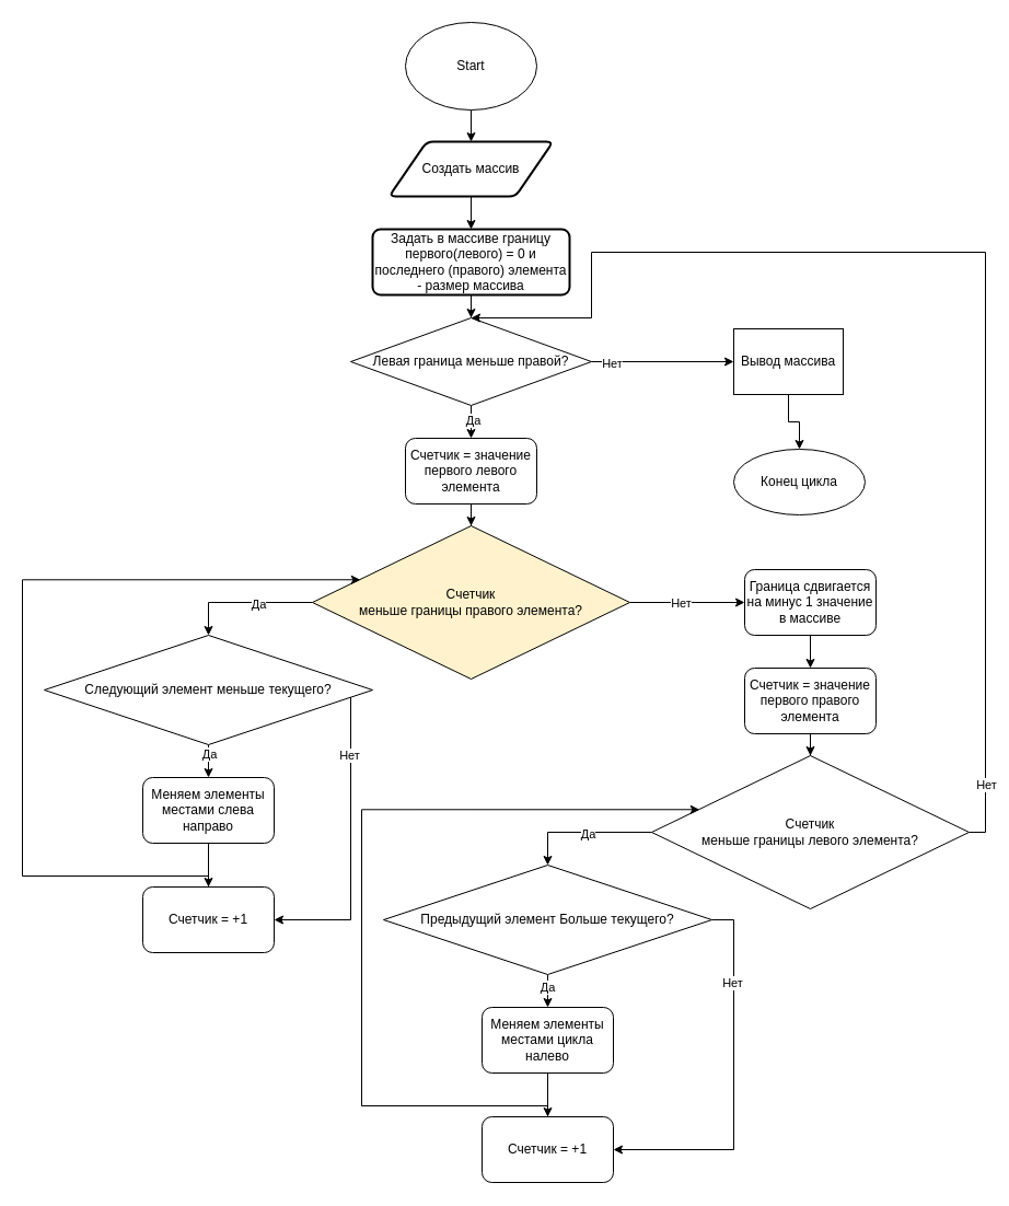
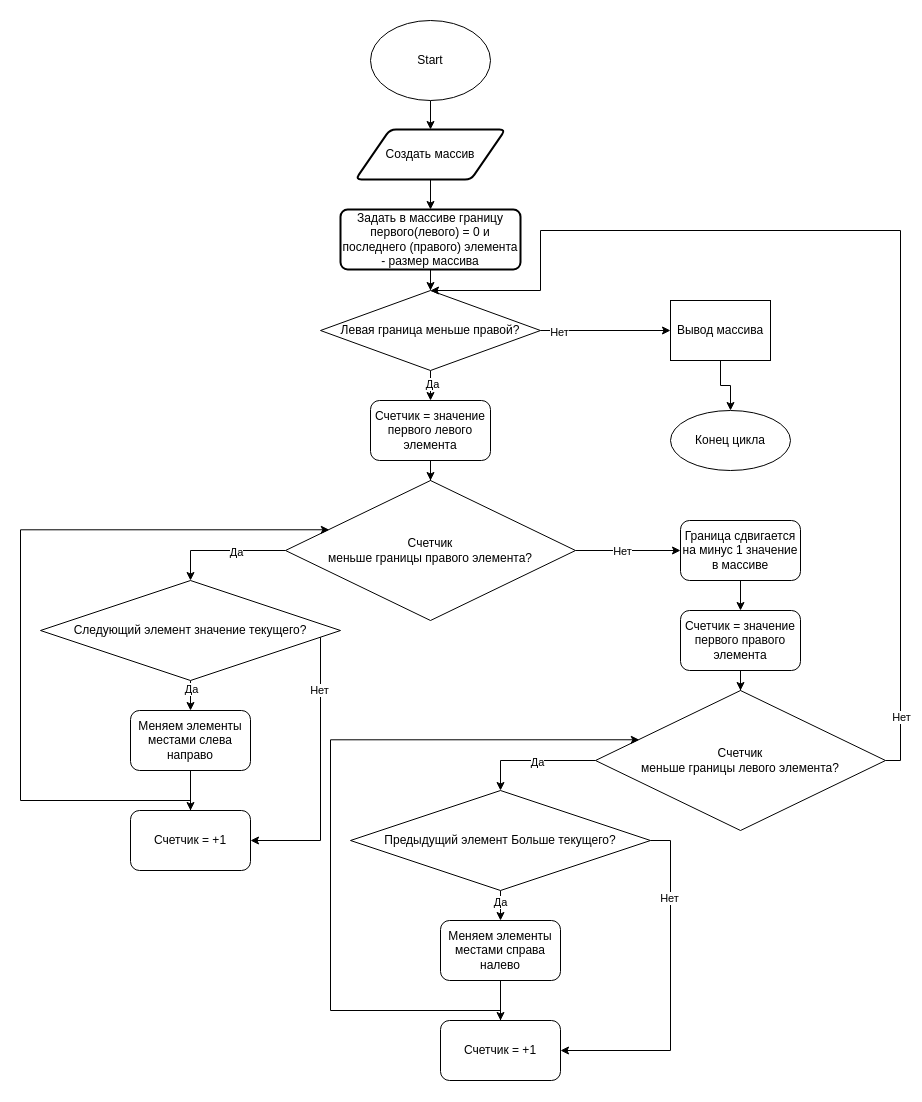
  <mxCell id="0" />
  <mxCell id="1" parent="0" />
  <mxCell id="2" value="" style="edgeStyle=orthogonalEdgeStyle;rounded=0;orthogonalLoop=1;jettySize=auto;html=1;startArrow=none;" edge="1" parent="1" source="7" target="6"><mxGeometry relative="1" as="geometry" /></mxCell>
  <mxCell id="3" value="" style="edgeStyle=orthogonalEdgeStyle;rounded=0;orthogonalLoop=1;jettySize=auto;html=1;entryX=0.5;entryY=0;entryDx=0;entryDy=0;" edge="1" parent="1" source="4" target="7"><mxGeometry relative="1" as="geometry"><mxPoint x="430" y="241" as="targetPoint" /></mxGeometry></mxCell>
  <mxCell id="4" value="Start" style="ellipse;whiteSpace=wrap;html=1;" vertex="1" parent="1"><mxGeometry x="370" y="20" width="120" height="80" as="geometry" /></mxCell>
  <mxCell id="5" style="edgeStyle=orthogonalEdgeStyle;rounded=0;orthogonalLoop=1;jettySize=auto;html=1;" edge="1" parent="1" source="6" target="25"><mxGeometry relative="1" as="geometry" /></mxCell>
  <mxCell id="6" value="Задать в массиве границу первого(левого) = 0 и последнего (правого) элемента - размер массива" style="whiteSpace=wrap;html=1;strokeWidth=2;rounded=1;arcSize=12;" vertex="1" parent="1"><mxGeometry x="340" y="209" width="180" height="60" as="geometry" /></mxCell>
  <mxCell id="7" value="Создать массив" style="shape=parallelogram;html=1;strokeWidth=2;perimeter=parallelogramPerimeter;whiteSpace=wrap;rounded=1;arcSize=12;size=0.23;" vertex="1" parent="1"><mxGeometry x="355" y="129" width="150" height="50" as="geometry" /></mxCell>
  <mxCell id="8" value="" style="edgeStyle=orthogonalEdgeStyle;rounded=0;orthogonalLoop=1;jettySize=auto;html=1;" edge="1" parent="1" source="12" target="16"><mxGeometry relative="1" as="geometry" /></mxCell>
  <mxCell id="9" value="Нет" style="edgeLabel;html=1;align=center;verticalAlign=middle;resizable=0;points=[];" vertex="1" connectable="0" parent="8"><mxGeometry x="0.248" y="-4" relative="1" as="geometry"><mxPoint x="-20" y="-4" as="offset" /></mxGeometry></mxCell>
  <mxCell id="10" style="edgeStyle=orthogonalEdgeStyle;rounded=0;orthogonalLoop=1;jettySize=auto;html=1;" edge="1" parent="1" source="12" target="32"><mxGeometry relative="1" as="geometry"><Array as="points"><mxPoint x="230" y="550" /><mxPoint x="230" y="550" /></Array></mxGeometry></mxCell>
  <mxCell id="11" value="Да" style="edgeLabel;html=1;align=center;verticalAlign=middle;resizable=0;points=[];" vertex="1" connectable="0" parent="10"><mxGeometry x="-0.202" y="1" relative="1" as="geometry"><mxPoint as="offset" /></mxGeometry></mxCell>
- <mxCell id="12" value="Счетчик&lt;br&gt;меньше границы правого элемента?" style="rhombus;whiteSpace=wrap;html=1;fillColor=#fff2cc;" vertex="1" parent="1"><mxGeometry x="285" y="480" width="290" height="140" as="geometry" /></mxCell>
+ <mxCell id="12" value="Счетчик&lt;br&gt;меньше границы правого элемента?" style="rhombus;whiteSpace=wrap;html=1;" vertex="1" parent="1"><mxGeometry x="285" y="480" width="290" height="140" as="geometry" /></mxCell>
  <mxCell id="13" value="" style="edgeStyle=orthogonalEdgeStyle;rounded=0;orthogonalLoop=1;jettySize=auto;html=1;" edge="1" parent="1" source="14" target="20"><mxGeometry relative="1" as="geometry" /></mxCell>
  <mxCell id="14" value="Меняем элементы местами слева направо" style="rounded=1;whiteSpace=wrap;html=1;" vertex="1" parent="1"><mxGeometry x="130" y="710" width="120" height="60" as="geometry" /></mxCell>
  <mxCell id="15" value="" style="edgeStyle=orthogonalEdgeStyle;rounded=0;orthogonalLoop=1;jettySize=auto;html=1;" edge="1" parent="1" source="16" target="27"><mxGeometry relative="1" as="geometry" /></mxCell>
  <mxCell id="16" value="Граница сдвигается на минус 1 значение в массиве" style="rounded=1;whiteSpace=wrap;html=1;" vertex="1" parent="1"><mxGeometry x="680" y="520" width="120" height="60" as="geometry" /></mxCell>
  <mxCell id="17" value="" style="edgeStyle=orthogonalEdgeStyle;rounded=0;orthogonalLoop=1;jettySize=auto;html=1;" edge="1" parent="1" source="18" target="12"><mxGeometry relative="1" as="geometry" /></mxCell>
  <mxCell id="18" value="Счетчик = значение первого левого элемента" style="rounded=1;whiteSpace=wrap;html=1;" vertex="1" parent="1"><mxGeometry x="370" y="400" width="120" height="60" as="geometry" /></mxCell>
  <mxCell id="19" style="edgeStyle=orthogonalEdgeStyle;rounded=0;orthogonalLoop=1;jettySize=auto;html=1;entryX=0.151;entryY=0.352;entryDx=0;entryDy=0;entryPerimeter=0;" edge="1" parent="1" source="20" target="12"><mxGeometry relative="1" as="geometry"><Array as="points"><mxPoint x="20" y="800" /><mxPoint x="20" y="529" /></Array></mxGeometry></mxCell>
  <mxCell id="20" value="Счетчик = +1" style="whiteSpace=wrap;html=1;rounded=1;" vertex="1" parent="1"><mxGeometry x="130" y="810" width="120" height="60" as="geometry" /></mxCell>
  <mxCell id="21" value="" style="edgeStyle=orthogonalEdgeStyle;rounded=0;orthogonalLoop=1;jettySize=auto;html=1;" edge="1" parent="1" source="25" target="48"><mxGeometry relative="1" as="geometry" /></mxCell>
  <mxCell id="22" value="Нет" style="edgeLabel;html=1;align=center;verticalAlign=middle;resizable=0;points=[];" vertex="1" connectable="0" parent="21"><mxGeometry x="-0.733" y="-1" relative="1" as="geometry"><mxPoint x="1" as="offset" /></mxGeometry></mxCell>
  <mxCell id="23" value="" style="edgeStyle=orthogonalEdgeStyle;rounded=0;orthogonalLoop=1;jettySize=auto;html=1;" edge="1" parent="1" source="25" target="18"><mxGeometry relative="1" as="geometry"><Array as="points"><mxPoint x="430" y="380" /><mxPoint x="430" y="380" /></Array></mxGeometry></mxCell>
  <mxCell id="24" value="Да" style="edgeLabel;html=1;align=center;verticalAlign=middle;resizable=0;points=[];" vertex="1" connectable="0" parent="23"><mxGeometry x="-0.159" y="1" relative="1" as="geometry"><mxPoint as="offset" /></mxGeometry></mxCell>
  <mxCell id="25" value="Левая граница меньше правой?" style="rhombus;whiteSpace=wrap;html=1;" vertex="1" parent="1"><mxGeometry x="320" y="290" width="220" height="80" as="geometry" /></mxCell>
  <mxCell id="26" style="edgeStyle=orthogonalEdgeStyle;rounded=0;orthogonalLoop=1;jettySize=auto;html=1;" edge="1" parent="1" source="27" target="37"><mxGeometry relative="1" as="geometry" /></mxCell>
  <mxCell id="27" value="Счетчик = значение первого правого элемента" style="rounded=1;whiteSpace=wrap;html=1;" vertex="1" parent="1"><mxGeometry x="680" y="610" width="120" height="60" as="geometry" /></mxCell>
  <mxCell id="28" value="" style="edgeStyle=orthogonalEdgeStyle;rounded=0;orthogonalLoop=1;jettySize=auto;html=1;" edge="1" parent="1" source="32" target="14"><mxGeometry relative="1" as="geometry"><Array as="points"><mxPoint x="190" y="690" /><mxPoint x="190" y="690" /></Array></mxGeometry></mxCell>
  <mxCell id="29" value="Да" style="edgeLabel;html=1;align=center;verticalAlign=middle;resizable=0;points=[];" vertex="1" connectable="0" parent="28"><mxGeometry x="-0.456" relative="1" as="geometry"><mxPoint as="offset" /></mxGeometry></mxCell>
  <mxCell id="30" style="edgeStyle=orthogonalEdgeStyle;rounded=0;orthogonalLoop=1;jettySize=auto;html=1;entryX=1;entryY=0.5;entryDx=0;entryDy=0;" edge="1" parent="1" source="32" target="20"><mxGeometry relative="1" as="geometry"><Array as="points"><mxPoint x="320" y="840" /></Array></mxGeometry></mxCell>
  <mxCell id="31" value="Нет" style="edgeLabel;html=1;align=center;verticalAlign=middle;resizable=0;points=[];" vertex="1" connectable="0" parent="30"><mxGeometry x="-0.609" y="-2" relative="1" as="geometry"><mxPoint as="offset" /></mxGeometry></mxCell>
- <mxCell id="32" value="Следующий элемент меньше текущего?" style="rhombus;whiteSpace=wrap;html=1;" vertex="1" parent="1"><mxGeometry y="580" width="300" height="100" as="geometry" x="40" /></mxCell>
+ <mxCell id="32" value="Следующий элемент значение текущего?" style="rhombus;whiteSpace=wrap;html=1;" vertex="1" parent="1"><mxGeometry y="580" width="300" height="100" as="geometry" x="40" /></mxCell>
  <mxCell id="33" style="edgeStyle=orthogonalEdgeStyle;rounded=0;orthogonalLoop=1;jettySize=auto;html=1;" edge="1" parent="1" source="37" target="46"><mxGeometry relative="1" as="geometry"><Array as="points"><mxPoint x="540" y="760" /><mxPoint x="540" y="760" /></Array></mxGeometry></mxCell>
  <mxCell id="34" value="Да" style="edgeLabel;html=1;align=center;verticalAlign=middle;resizable=0;points=[];" vertex="1" connectable="0" parent="33"><mxGeometry x="-0.049" y="1" relative="1" as="geometry"><mxPoint as="offset" /></mxGeometry></mxCell>
  <mxCell id="35" style="edgeStyle=orthogonalEdgeStyle;rounded=0;orthogonalLoop=1;jettySize=auto;html=1;entryX=0.5;entryY=0;entryDx=0;entryDy=0;" edge="1" parent="1" source="37" target="25"><mxGeometry relative="1" as="geometry"><Array as="points"><mxPoint x="900" y="760" /><mxPoint x="900" y="230" /><mxPoint x="540" y="230" /><mxPoint x="540" y="290" /></Array></mxGeometry></mxCell>
  <mxCell id="36" value="Нет" style="edgeLabel;html=1;align=center;verticalAlign=middle;resizable=0;points=[];" vertex="1" connectable="0" parent="35"><mxGeometry x="-0.89" relative="1" as="geometry"><mxPoint as="offset" /></mxGeometry></mxCell>
  <mxCell id="37" value="Счетчик&lt;br&gt;меньше границы левого элемента?" style="rhombus;whiteSpace=wrap;html=1;" vertex="1" parent="1"><mxGeometry x="595" y="690" width="290" height="140" as="geometry" /></mxCell>
  <mxCell id="38" value="" style="edgeStyle=orthogonalEdgeStyle;rounded=0;orthogonalLoop=1;jettySize=auto;html=1;" edge="1" parent="1" source="39" target="41"><mxGeometry relative="1" as="geometry" /></mxCell>
- <mxCell id="39" value="Меняем элементы местами цикла налево" style="rounded=1;whiteSpace=wrap;html=1;" vertex="1" parent="1"><mxGeometry x="440" y="920" width="120" height="60" as="geometry" /></mxCell>
+ <mxCell id="39" value="Меняем элементы местами справа налево" style="rounded=1;whiteSpace=wrap;html=1;" vertex="1" parent="1"><mxGeometry x="440" y="920" width="120" height="60" as="geometry" /></mxCell>
  <mxCell id="40" style="edgeStyle=orthogonalEdgeStyle;rounded=0;orthogonalLoop=1;jettySize=auto;html=1;entryX=0.151;entryY=0.352;entryDx=0;entryDy=0;entryPerimeter=0;" edge="1" parent="1" source="41" target="37"><mxGeometry relative="1" as="geometry"><Array as="points"><mxPoint x="330" y="1010" /><mxPoint x="330" y="739" /></Array></mxGeometry></mxCell>
  <mxCell id="41" value="Счетчик = +1" style="whiteSpace=wrap;html=1;rounded=1;" vertex="1" parent="1"><mxGeometry x="440" y="1020" width="120" height="60" as="geometry" /></mxCell>
  <mxCell id="42" value="" style="edgeStyle=orthogonalEdgeStyle;rounded=0;orthogonalLoop=1;jettySize=auto;html=1;" edge="1" parent="1" source="46" target="39"><mxGeometry relative="1" as="geometry"><Array as="points"><mxPoint x="500" y="898" /><mxPoint x="500" y="898" /></Array></mxGeometry></mxCell>
  <mxCell id="43" value="Да" style="edgeLabel;html=1;align=center;verticalAlign=middle;resizable=0;points=[];" vertex="1" connectable="0" parent="42"><mxGeometry x="-0.291" y="-1" relative="1" as="geometry"><mxPoint as="offset" /></mxGeometry></mxCell>
  <mxCell id="44" style="edgeStyle=orthogonalEdgeStyle;rounded=0;orthogonalLoop=1;jettySize=auto;html=1;entryX=1;entryY=0.5;entryDx=0;entryDy=0;" edge="1" parent="1" source="46" target="41"><mxGeometry relative="1" as="geometry"><Array as="points"><mxPoint x="670" y="840" /><mxPoint x="670" y="1050" /></Array></mxGeometry></mxCell>
  <mxCell id="45" value="Нет" style="edgeLabel;html=1;align=center;verticalAlign=middle;resizable=0;points=[];" vertex="1" connectable="0" parent="44"><mxGeometry x="-0.547" y="-2" relative="1" as="geometry"><mxPoint as="offset" /></mxGeometry></mxCell>
  <mxCell id="46" value="Предыдущий элемент Больше текущего?" style="rhombus;whiteSpace=wrap;html=1;" vertex="1" parent="1"><mxGeometry x="350" y="790" width="300" height="100" as="geometry" /></mxCell>
  <mxCell id="47" value="" style="edgeStyle=orthogonalEdgeStyle;rounded=0;orthogonalLoop=1;jettySize=auto;html=1;" edge="1" parent="1" source="48" target="49"><mxGeometry relative="1" as="geometry" /></mxCell>
  <mxCell id="48" value="Вывод массива" style="whiteSpace=wrap;html=1;" vertex="1" parent="1"><mxGeometry x="670" y="300" width="100" height="60" as="geometry" /></mxCell>
  <mxCell id="49" value="Конец цикла" style="ellipse;whiteSpace=wrap;html=1;" vertex="1" parent="1"><mxGeometry x="670" y="410" width="120" height="60" as="geometry" /></mxCell>
